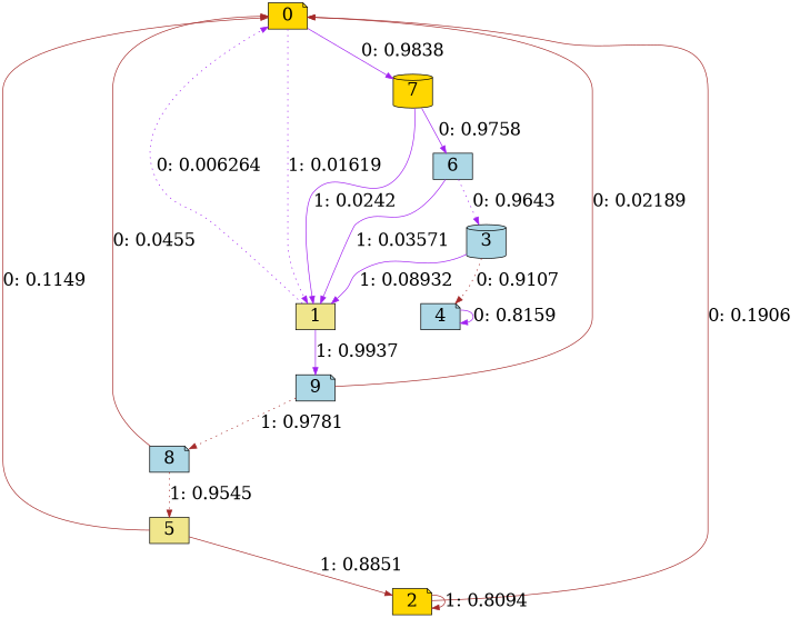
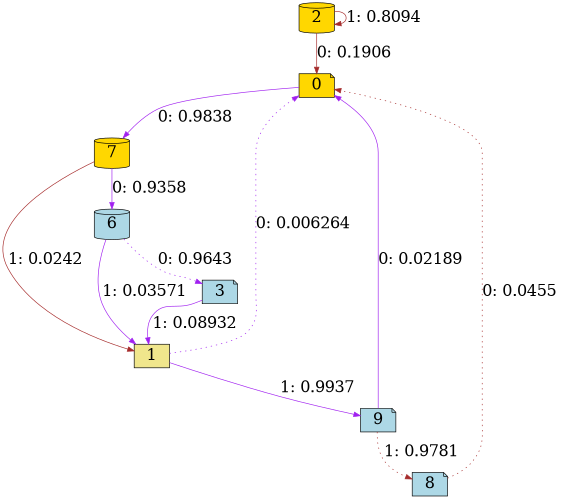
  digraph {
    node [fillcolor=lightblue fontsize=24 shape=note style=filled]
    edge [color=purple fontsize=24 style=solid]
    0 [fillcolor=gold]
    7 [fillcolor=gold shape=cylinder]
    1 [fillcolor=khaki shape=box]
-   6 [shape=box]
+   6 [shape=cylinder]
    9
-   3 [shape=cylinder]
+   3
    8
-   5 [fillcolor=khaki shape=box]
-   2 [fillcolor=gold]
-   4
+   2 [fillcolor=gold shape=cylinder]
    0 -> 7 [label="0: 0.9838   "]
-   0 -> 1 [label="1: 0.01619  " style=dotted]
-   7 -> 1 [label="1: 0.0242   "]
-   7 -> 6 [label="0: 0.9758   "]
+   7 -> 1 [color=brown label="1: 0.0242   "]
+   7 -> 6 [label="0: 0.9358   "]
    1 -> 0 [label="0: 0.006264  " style=dotted]
    1 -> 9 [label="1: 0.9937   "]
    6 -> 1 [label="1: 0.03571  "]
    6 -> 3 [label="0: 0.9643   " style=dotted]
-   9 -> 0 [color=brown label="0: 0.02189  "]
+   9 -> 0 [label="0: 0.02189  "]
    9 -> 8 [color=brown label="1: 0.9781   " style=dotted]
    3 -> 1 [label="1: 0.08932  "]
-   3 -> 4 [color=brown label="0: 0.9107   " style=dotted]
-   8 -> 0 [color=brown label="0: 0.0455   "]
-   8 -> 5 [color=brown label="1: 0.9545   " style=dotted]
-   5 -> 0 [color=brown label="0: 0.1149   "]
-   5 -> 2 [color=brown label="1: 0.8851   "]
+   8 -> 0 [color=brown label="0: 0.0455   " style=dotted]
    2 -> 0 [color=brown label="0: 0.1906   "]
    2 -> 2 [color=brown label="1: 0.8094   "]
-   4 -> 4 [label="0: 0.8159   "]
  }
